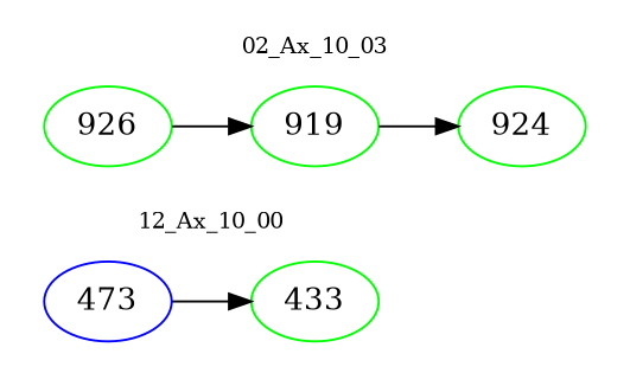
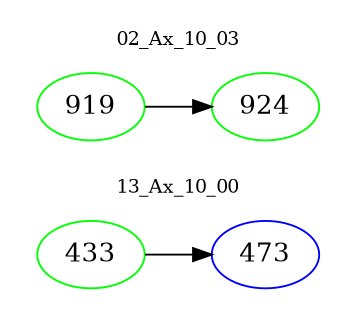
  digraph {
    rankdir=LR
    node [color=green]
    edge [color=black]
    n1 [label=433]
    n2 [color=blue label=473]
-   n3 [label=926]
    n4 [label=919]
    n5 [label=924]
    subgraph cluster_1 {
      color=white
      fontsize=10
-     label="12_Ax_10_00"
+     label="13_Ax_10_00"
      n1
      n2
    }
    subgraph cluster_2 {
      color=white
      fontsize=10
      label="02_Ax_10_03"
-     n3
      n4
      n5
    }
-   n2 -> n1
-   n3 -> n4
+   n1 -> n2
    n4 -> n5
  }
